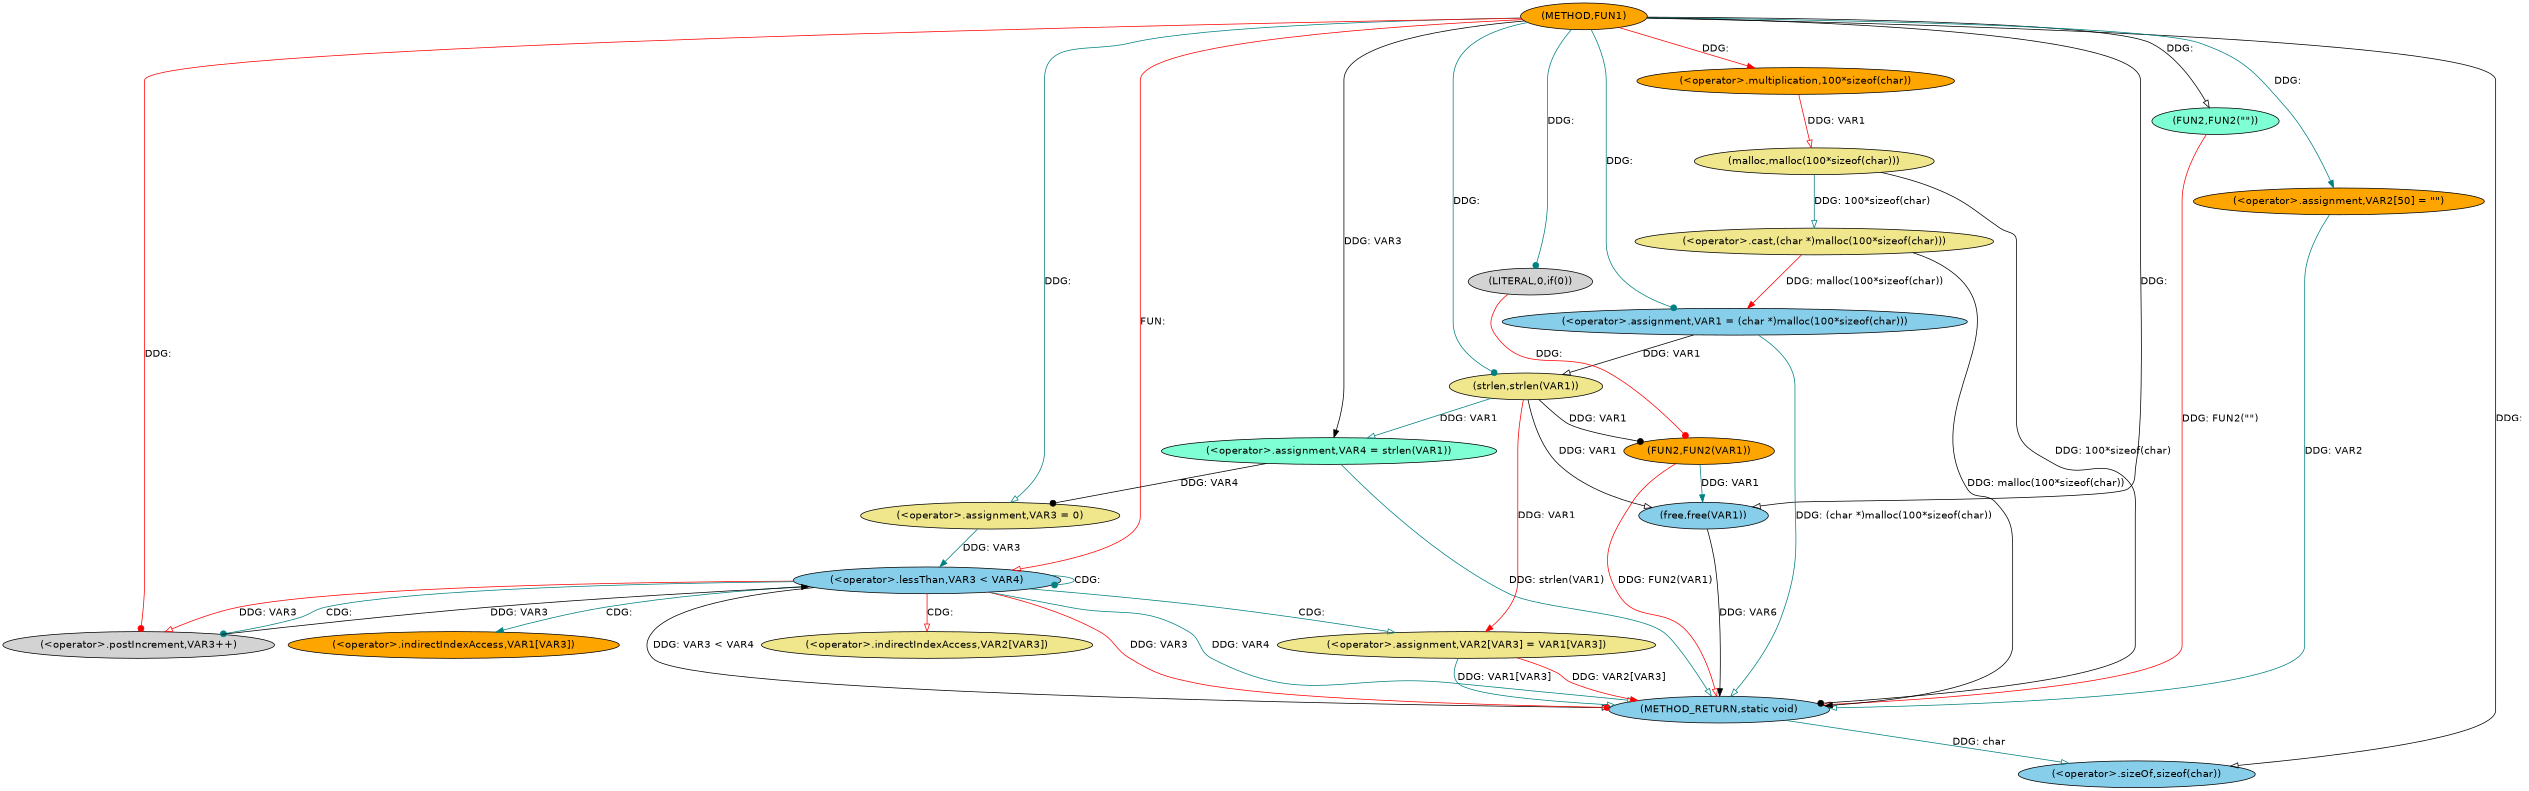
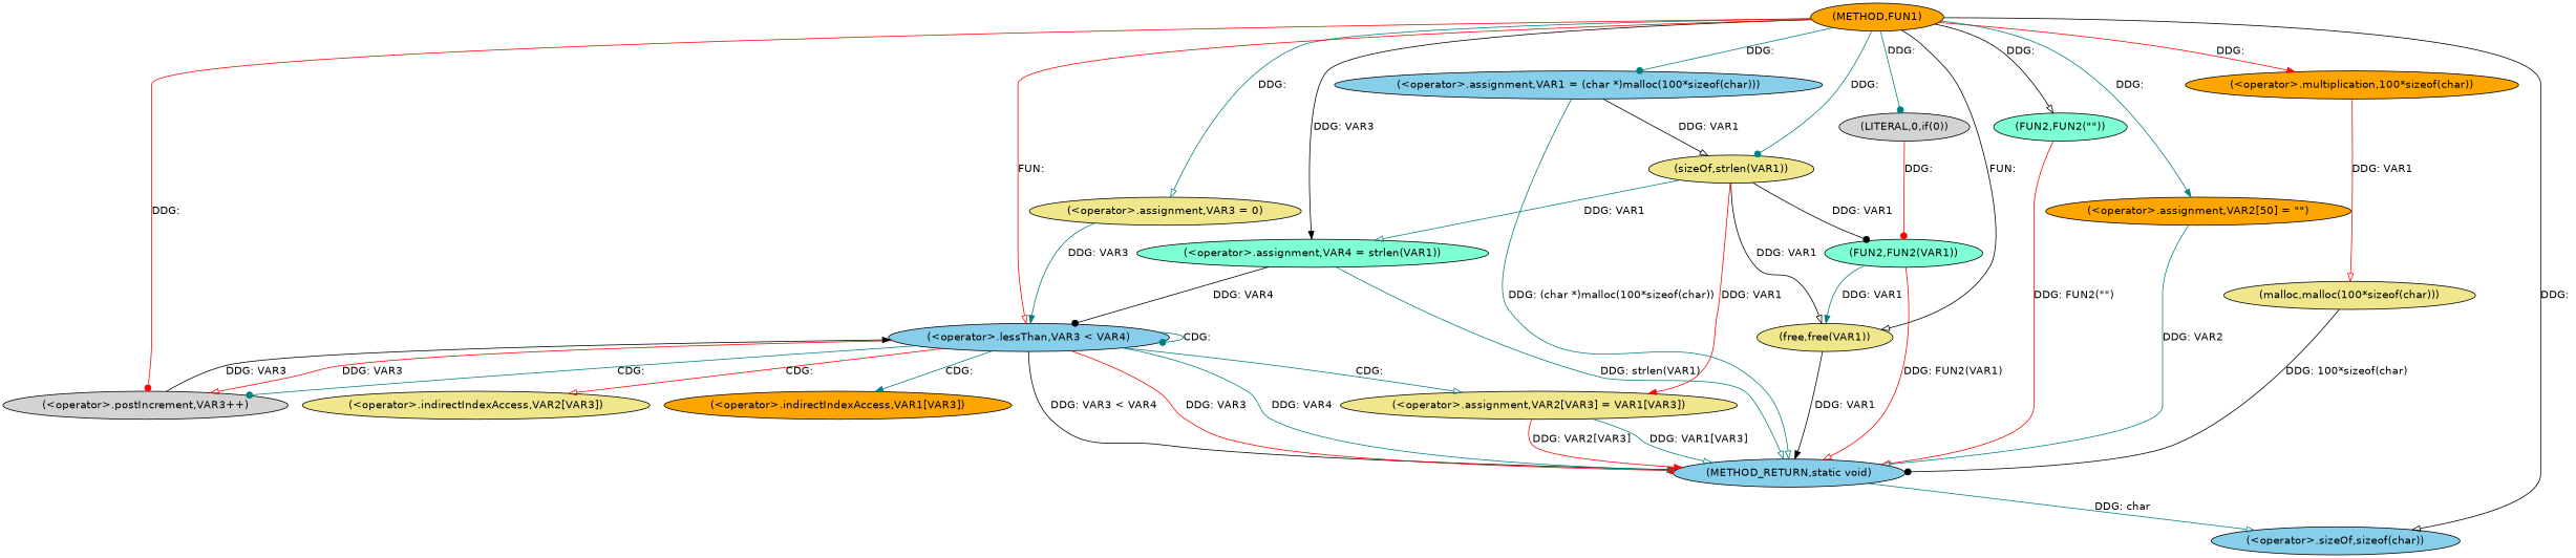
  digraph {
    fontname="DejaVu Sans"
    node [fillcolor=khaki fontname="DejaVu Sans" style=filled]
    edge [arrowhead=onormal color=teal fontname="DejaVu Sans"]
    n1 [fillcolor=orange label="(METHOD,FUN1)"]
    n2 [fillcolor=skyblue label="(<operator>.assignment,VAR1 = (char *)malloc(100*sizeof(char)))"]
    n3 [fillcolor=orange label="(<operator>.multiplication,100*sizeof(char))"]
    n4 [fillcolor=skyblue label="(<operator>.sizeOf,sizeof(char))"]
    n5 [fillcolor=lightgrey label="(LITERAL,0,if(0))"]
    n6 [fillcolor=aquamarine label="(FUN2,FUN2(\"\"))"]
    n7 [fillcolor=orange label="(<operator>.assignment,VAR2[50] = \"\")"]
    n8 [fillcolor=aquamarine label="(<operator>.assignment,VAR4 = strlen(VAR1))"]
-   n9 [label="(strlen,strlen(VAR1))"]
+   n9 [label="(sizeOf,strlen(VAR1))"]
    n10 [label="(<operator>.assignment,VAR3 = 0)"]
    n11 [fillcolor=skyblue label="(<operator>.lessThan,VAR3 < VAR4)"]
    n12 [fillcolor=lightgrey label="(<operator>.postIncrement,VAR3++)"]
-   n13 [fillcolor=skyblue label="(free,free(VAR1))"]
+   n13 [label="(free,free(VAR1))"]
    n14 [fillcolor=skyblue label="(METHOD_RETURN,static void)"]
    n15 [label="(malloc,malloc(100*sizeof(char)))"]
-   n16 [fillcolor=orange label="(FUN2,FUN2(VAR1))"]
+   n16 [fillcolor=aquamarine label="(FUN2,FUN2(VAR1))"]
    n17 [label="(<operator>.assignment,VAR2[VAR3] = VAR1[VAR3])"]
    n18 [label="(<operator>.indirectIndexAccess,VAR2[VAR3])"]
    n19 [fillcolor=orange label="(<operator>.indirectIndexAccess,VAR1[VAR3])"]
-   n20 [label="(<operator>.cast,(char *)malloc(100*sizeof(char)))"]
    n1 -> n2 [arrowhead=dot label="DDG: "]
    n1 -> n3 [arrowhead=normal color=red label="DDG: "]
    n1 -> n4 [color=black label="DDG: "]
    n1 -> n5 [arrowhead=dot label="DDG: "]
    n1 -> n6 [color=black label="DDG: "]
    n1 -> n7 [arrowhead=normal label="DDG: "]
    n1 -> n8 [arrowhead=normal color=black label="DDG: VAR3"]
    n1 -> n9 [arrowhead=dot label="DDG: "]
    n1 -> n10 [label="DDG: "]
    n1 -> n11 [color=red label="FUN: "]
    n1 -> n12 [arrowhead=dot color=red label="DDG: "]
-   n1 -> n13 [color=black label="DDG: "]
+   n1 -> n13 [color=black label="FUN: "]
    n2 -> n9 [color=black label="DDG: VAR1"]
    n2 -> n14 [label="DDG: (char *)malloc(100*sizeof(char))"]
    n3 -> n15 [color=red label="DDG: VAR1"]
    n5 -> n16 [arrowhead=dot color=red label="DDG: "]
    n6 -> n14 [color=red label="DDG: FUN2(\"\")"]
    n7 -> n14 [label="DDG: VAR2"]
-   n8 -> n10 [arrowhead=dot color=black label="DDG: VAR4"]
+   n8 -> n11 [arrowhead=dot color=black label="DDG: VAR4"]
    n8 -> n14 [label="DDG: strlen(VAR1)"]
    n9 -> n8 [label="DDG: VAR1"]
    n9 -> n13 [color=black label="DDG: VAR1"]
    n9 -> n16 [arrowhead=dot color=black label="DDG: VAR1"]
    n9 -> n17 [arrowhead=normal color=red label="DDG: VAR1"]
    n10 -> n11 [arrowhead=normal label="DDG: VAR3"]
    n11 -> n11 [arrowhead=dot label="CDG: "]
    n11 -> n12 [color=red label="DDG: VAR3"]
    n11 -> n12 [arrowhead=dot label="CDG: "]
    n11 -> n14 [color=black label="DDG: VAR3 < VAR4"]
    n11 -> n14 [arrowhead=dot color=red label="DDG: VAR3"]
    n11 -> n14 [label="DDG: VAR4"]
    n11 -> n17 [label="CDG: "]
    n11 -> n18 [color=red label="CDG: "]
    n11 -> n19 [arrowhead=normal label="CDG: "]
    n12 -> n11 [arrowhead=normal color=black label="DDG: VAR3"]
-   n13 -> n14 [arrowhead=normal color=black label="DDG: VAR6"]
+   n13 -> n14 [arrowhead=normal color=black label="DDG: VAR1"]
    n14 -> n4 [label="DDG: char"]
    n15 -> n14 [arrowhead=dot color=black label="DDG: 100*sizeof(char)"]
-   n15 -> n20 [label="DDG: 100*sizeof(char)"]
    n16 -> n13 [arrowhead=normal label="DDG: VAR1"]
    n16 -> n14 [color=red label="DDG: FUN2(VAR1)"]
    n17 -> n14 [arrowhead=normal color=red label="DDG: VAR2[VAR3]"]
    n17 -> n14 [label="DDG: VAR1[VAR3]"]
-   n20 -> n2 [arrowhead=normal color=red label="DDG: malloc(100*sizeof(char))"]
-   n20 -> n14 [arrowhead=normal color=black label="DDG: malloc(100*sizeof(char))"]
  }
